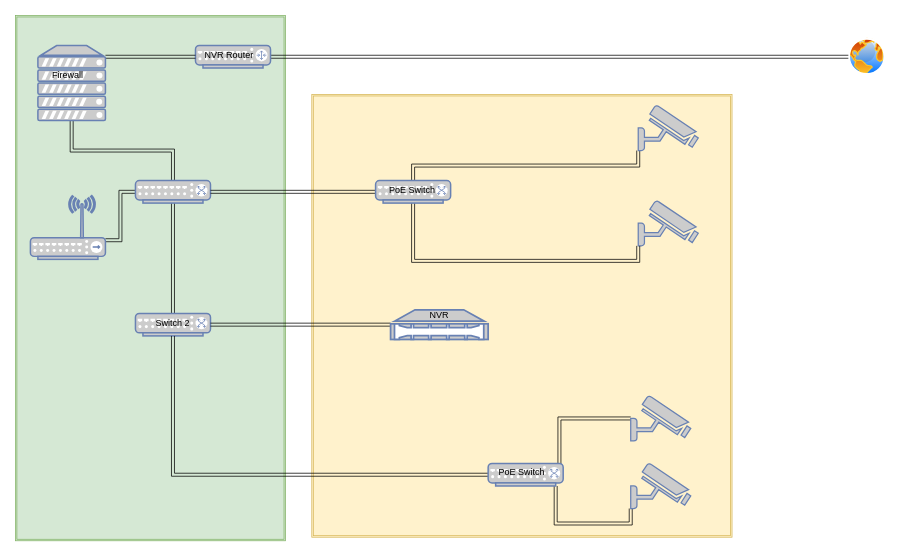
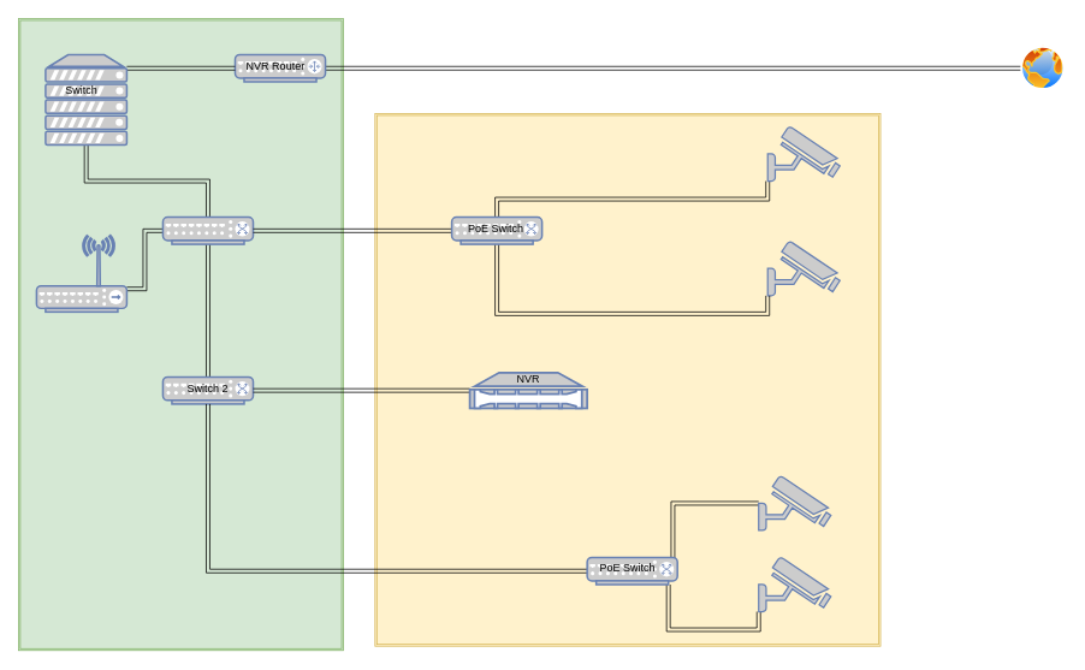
  <mxCell id="0" style=";html=1;" />
  <mxCell id="1" style=";html=1;" parent="0" />
  <mxCell id="2" value="" style="shape=ext;double=1;rounded=0;whiteSpace=wrap;html=1;fillColor=#d5e8d4;strokeColor=#82b366;" vertex="1" parent="1"><mxGeometry x="20" y="20" width="360" height="700" as="geometry" /></mxCell>
  <mxCell id="3" value="" style="shape=ext;double=1;rounded=0;whiteSpace=wrap;html=1;fillColor=#fff2cc;strokeColor=#d6b656;" vertex="1" parent="1"><mxGeometry x="415" y="125.25" width="560" height="590" as="geometry" /></mxCell>
  <mxCell id="4" value="" style="aspect=fixed;perimeter=ellipsePerimeter;html=1;align=center;shadow=0;dashed=0;spacingTop=3;image;image=img/lib/active_directory/internet_globe.svg;" vertex="1" parent="1"><mxGeometry x="1130" y="50" width="50" height="50" as="geometry" /></mxCell>
  <mxCell id="5" style="edgeStyle=orthogonalEdgeStyle;shape=link;rounded=0;orthogonalLoop=1;jettySize=auto;html=1;exitX=1;exitY=0.5;exitDx=0;exitDy=0;exitPerimeter=0;entryX=0;entryY=0.5;entryDx=0;entryDy=0;" edge="1" parent="1" source="6" target="4"><mxGeometry relative="1" as="geometry" /></mxCell>
  <mxCell id="6" value="&lt;span style=&quot;color: rgba(0 , 0 , 0 , 0) ; font-family: monospace ; font-size: 0px&quot;&gt;%3CmxGraphModel%3E%3Croot%3E%3CmxCell%20id%3D%220%22%2F%3E%3CmxCell%20id%3D%221%22%20parent%3D%220%22%2F%3E%3CmxCell%20id%3D%222%22%20value%3D%22PoE%20Switch%22%20style%3D%22text%3Bhtml%3D1%3BstrokeColor%3Dnone%3BfillColor%3Dnone%3Balign%3Dcenter%3BverticalAlign%3Dmiddle%3BwhiteSpace%3Dwrap%3Brounded%3D0%3B%22%20vertex%3D%221%22%20parent%3D%221%22%3E%3CmxGeometry%20x%3D%22319%22%20y%3D%22192%22%20width%3D%2270%22%20height%3D%2220%22%20as%3D%22geometry%22%2F%3E%3C%2FmxCell%3E%3C%2Froot%3E%3C%2FmxGraphModel%3E&lt;/span&gt;" style="fontColor=#0066CC;verticalAlign=top;verticalLabelPosition=bottom;labelPosition=center;align=center;html=1;outlineConnect=0;fillColor=#CCCCCC;strokeColor=#6881B3;gradientColor=none;gradientDirection=north;strokeWidth=2;shape=mxgraph.networks.router;" vertex="1" parent="1"><mxGeometry x="260" y="60" width="100" height="30" as="geometry" /></mxCell>
  <mxCell id="7" style="edgeStyle=orthogonalEdgeStyle;shape=link;rounded=0;orthogonalLoop=1;jettySize=auto;html=1;exitX=0.5;exitY=1;exitDx=0;exitDy=0;exitPerimeter=0;entryX=0.5;entryY=0;entryDx=0;entryDy=0;entryPerimeter=0;" edge="1" parent="1" source="10" target="11"><mxGeometry relative="1" as="geometry" /></mxCell>
  <mxCell id="8" style="edgeStyle=orthogonalEdgeStyle;shape=link;rounded=0;orthogonalLoop=1;jettySize=auto;html=1;exitX=0.5;exitY=0;exitDx=0;exitDy=0;exitPerimeter=0;" edge="1" parent="1" source="10" target="22"><mxGeometry relative="1" as="geometry" /></mxCell>
  <mxCell id="9" style="edgeStyle=orthogonalEdgeStyle;shape=link;rounded=0;orthogonalLoop=1;jettySize=auto;html=1;entryX=1;entryY=0.7;entryDx=0;entryDy=0;entryPerimeter=0;" edge="1" parent="1" source="10" target="34"><mxGeometry relative="1" as="geometry" /></mxCell>
  <mxCell id="10" value="" style="fontColor=#0066CC;verticalAlign=top;verticalLabelPosition=bottom;labelPosition=center;align=center;html=1;outlineConnect=0;fillColor=#CCCCCC;strokeColor=#6881B3;gradientColor=none;gradientDirection=north;strokeWidth=2;shape=mxgraph.networks.switch;" vertex="1" parent="1"><mxGeometry x="180" y="240" width="100" height="30" as="geometry" /></mxCell>
  <mxCell id="11" value="" style="fontColor=#0066CC;verticalAlign=top;verticalLabelPosition=bottom;labelPosition=center;align=center;html=1;outlineConnect=0;fillColor=#CCCCCC;strokeColor=#6881B3;gradientColor=none;gradientDirection=north;strokeWidth=2;shape=mxgraph.networks.switch;" vertex="1" parent="1"><mxGeometry x="180" y="417" width="100" height="30" as="geometry" /></mxCell>
  <mxCell id="12" style="edgeStyle=orthogonalEdgeStyle;shape=link;rounded=0;orthogonalLoop=1;jettySize=auto;html=1;exitX=0;exitY=0.5;exitDx=0;exitDy=0;exitPerimeter=0;entryX=0.95;entryY=0.05;entryDx=0;entryDy=0;entryPerimeter=0;" edge="1" parent="1" source="13" target="27"><mxGeometry relative="1" as="geometry" /></mxCell>
  <mxCell id="13" value="" style="fontColor=#0066CC;verticalAlign=top;verticalLabelPosition=bottom;labelPosition=center;align=center;html=1;outlineConnect=0;fillColor=#CCCCCC;strokeColor=#6881B3;gradientColor=none;gradientDirection=north;strokeWidth=2;shape=mxgraph.networks.security_camera;" vertex="1" parent="1"><mxGeometry x="840" y="527" width="80" height="60" as="geometry" /></mxCell>
  <mxCell id="14" style="edgeStyle=orthogonalEdgeStyle;shape=link;rounded=0;orthogonalLoop=1;jettySize=auto;html=1;exitX=0;exitY=0.5;exitDx=0;exitDy=0;exitPerimeter=0;entryX=1;entryY=0.5;entryDx=0;entryDy=0;entryPerimeter=0;" edge="1" parent="1" source="15" target="11"><mxGeometry relative="1" as="geometry" /></mxCell>
  <mxCell id="15" value="" style="fontColor=#0066CC;verticalAlign=top;verticalLabelPosition=bottom;labelPosition=center;align=center;html=1;outlineConnect=0;fillColor=#CCCCCC;strokeColor=#6881B3;gradientColor=none;gradientDirection=north;strokeWidth=2;shape=mxgraph.networks.nas_filer;" vertex="1" parent="1"><mxGeometry x="520" y="412.25" width="130" height="39.5" as="geometry" /></mxCell>
  <mxCell id="16" style="edgeStyle=orthogonalEdgeStyle;shape=link;rounded=0;orthogonalLoop=1;jettySize=auto;html=1;exitX=0;exitY=1;exitDx=0;exitDy=0;exitPerimeter=0;entryX=0.9;entryY=1;entryDx=0;entryDy=0;entryPerimeter=0;" edge="1" parent="1" source="17" target="27"><mxGeometry relative="1" as="geometry" /></mxCell>
  <mxCell id="17" value="" style="fontColor=#0066CC;verticalAlign=top;verticalLabelPosition=bottom;labelPosition=center;align=center;html=1;outlineConnect=0;fillColor=#CCCCCC;strokeColor=#6881B3;gradientColor=none;gradientDirection=north;strokeWidth=2;shape=mxgraph.networks.security_camera;" vertex="1" parent="1"><mxGeometry x="840" y="617" width="80" height="60" as="geometry" /></mxCell>
  <mxCell id="18" value="" style="fontColor=#0066CC;verticalAlign=top;verticalLabelPosition=bottom;labelPosition=center;align=center;html=1;outlineConnect=0;fillColor=#CCCCCC;strokeColor=#6881B3;gradientColor=none;gradientDirection=north;strokeWidth=2;shape=mxgraph.networks.security_camera;" vertex="1" parent="1"><mxGeometry x="850" y="267" width="80" height="60" as="geometry" /></mxCell>
  <mxCell id="19" style="edgeStyle=orthogonalEdgeStyle;shape=link;rounded=0;orthogonalLoop=1;jettySize=auto;html=1;exitX=0;exitY=1;exitDx=0;exitDy=0;exitPerimeter=0;entryX=0.5;entryY=0;entryDx=0;entryDy=0;entryPerimeter=0;" edge="1" parent="1" source="20" target="25"><mxGeometry relative="1" as="geometry" /></mxCell>
  <mxCell id="20" value="" style="fontColor=#0066CC;verticalAlign=top;verticalLabelPosition=bottom;labelPosition=center;align=center;html=1;outlineConnect=0;fillColor=#CCCCCC;strokeColor=#6881B3;gradientColor=none;gradientDirection=north;strokeWidth=2;shape=mxgraph.networks.security_camera;" vertex="1" parent="1"><mxGeometry x="850" y="140" width="80" height="60" as="geometry" /></mxCell>
  <mxCell id="21" style="edgeStyle=orthogonalEdgeStyle;shape=link;rounded=0;orthogonalLoop=1;jettySize=auto;html=1;exitX=1;exitY=0.15;exitDx=0;exitDy=0;exitPerimeter=0;entryX=0;entryY=0.5;entryDx=0;entryDy=0;entryPerimeter=0;" edge="1" parent="1" source="22" target="6"><mxGeometry relative="1" as="geometry" /></mxCell>
  <mxCell id="22" value="" style="fontColor=#0066CC;verticalAlign=top;verticalLabelPosition=bottom;labelPosition=center;align=center;html=1;outlineConnect=0;fillColor=#CCCCCC;strokeColor=#6881B3;gradientColor=none;gradientDirection=north;strokeWidth=2;shape=mxgraph.networks.server;" vertex="1" parent="1"><mxGeometry x="50" y="60" width="90" height="100" as="geometry" /></mxCell>
  <mxCell id="23" style="edgeStyle=orthogonalEdgeStyle;shape=link;rounded=0;orthogonalLoop=1;jettySize=auto;html=1;exitX=0;exitY=0.5;exitDx=0;exitDy=0;exitPerimeter=0;entryX=1;entryY=0.5;entryDx=0;entryDy=0;entryPerimeter=0;" edge="1" parent="1" source="25" target="10"><mxGeometry relative="1" as="geometry"><mxPoint x="370" y="255" as="targetPoint" /></mxGeometry></mxCell>
  <mxCell id="24" style="edgeStyle=orthogonalEdgeStyle;shape=link;rounded=0;orthogonalLoop=1;jettySize=auto;html=1;exitX=0.5;exitY=1;exitDx=0;exitDy=0;exitPerimeter=0;entryX=0;entryY=1;entryDx=0;entryDy=0;entryPerimeter=0;" edge="1" parent="1" source="25" target="18"><mxGeometry relative="1" as="geometry" /></mxCell>
  <mxCell id="25" value="" style="fontColor=#0066CC;verticalAlign=top;verticalLabelPosition=bottom;labelPosition=center;align=center;html=1;outlineConnect=0;fillColor=#CCCCCC;strokeColor=#6881B3;gradientColor=none;gradientDirection=north;strokeWidth=2;shape=mxgraph.networks.switch;" vertex="1" parent="1"><mxGeometry x="500" y="240" width="100" height="30" as="geometry" /></mxCell>
  <mxCell id="26" style="edgeStyle=orthogonalEdgeStyle;shape=link;rounded=0;orthogonalLoop=1;jettySize=auto;html=1;exitX=0;exitY=0.5;exitDx=0;exitDy=0;exitPerimeter=0;entryX=0.5;entryY=1;entryDx=0;entryDy=0;entryPerimeter=0;" edge="1" parent="1" source="27" target="11"><mxGeometry relative="1" as="geometry" /></mxCell>
  <mxCell id="27" value="" style="fontColor=#0066CC;verticalAlign=top;verticalLabelPosition=bottom;labelPosition=center;align=center;html=1;outlineConnect=0;fillColor=#CCCCCC;strokeColor=#6881B3;gradientColor=none;gradientDirection=north;strokeWidth=2;shape=mxgraph.networks.switch;" vertex="1" parent="1"><mxGeometry x="650" y="617" width="100" height="30" as="geometry" /></mxCell>
  <mxCell id="28" value="NVR" style="text;html=1;strokeColor=none;fillColor=none;align=center;verticalAlign=middle;whiteSpace=wrap;rounded=0;" vertex="1" parent="1"><mxGeometry x="540" y="408.25" width="90" height="24" as="geometry" /></mxCell>
  <mxCell id="29" value="Switch 2" style="text;html=1;strokeColor=none;fillColor=none;align=center;verticalAlign=middle;whiteSpace=wrap;rounded=0;" vertex="1" parent="1"><mxGeometry x="203" y="420" width="54" height="20" as="geometry" /></mxCell>
  <mxCell id="30" value="PoE Switch" style="text;html=1;strokeColor=none;fillColor=none;align=center;verticalAlign=middle;whiteSpace=wrap;rounded=0;" vertex="1" parent="1"><mxGeometry x="514" y="248" width="70" height="10" as="geometry" /></mxCell>
  <mxCell id="31" value="PoE Switch" style="text;html=1;strokeColor=none;fillColor=none;align=center;verticalAlign=middle;whiteSpace=wrap;rounded=0;" vertex="1" parent="1"><mxGeometry x="660" y="619" width="70" height="20" as="geometry" /></mxCell>
  <mxCell id="32" value="NVR Router" style="text;html=1;strokeColor=none;fillColor=none;align=center;verticalAlign=middle;whiteSpace=wrap;rounded=0;" vertex="1" parent="1"><mxGeometry x="270" y="63" width="70" height="20" as="geometry" /></mxCell>
- <mxCell id="33" value="Firewall" style="text;html=1;strokeColor=none;fillColor=none;align=center;verticalAlign=middle;whiteSpace=wrap;rounded=0;" vertex="1" parent="1"><mxGeometry x="70" y="90" width="40" height="20" as="geometry" /></mxCell>
+ <mxCell id="33" value="Switch" style="text;html=1;strokeColor=none;fillColor=none;align=center;verticalAlign=middle;whiteSpace=wrap;rounded=0;" vertex="1" parent="1"><mxGeometry x="70" y="90" width="40" height="20" as="geometry" /></mxCell>
  <mxCell id="34" value="" style="fontColor=#0066CC;verticalAlign=top;verticalLabelPosition=bottom;labelPosition=center;align=center;html=1;outlineConnect=0;fillColor=#CCCCCC;strokeColor=#6881B3;gradientColor=none;gradientDirection=north;strokeWidth=2;shape=mxgraph.networks.wireless_hub;" vertex="1" parent="1"><mxGeometry x="40" y="260" width="100" height="85" as="geometry" /></mxCell>
